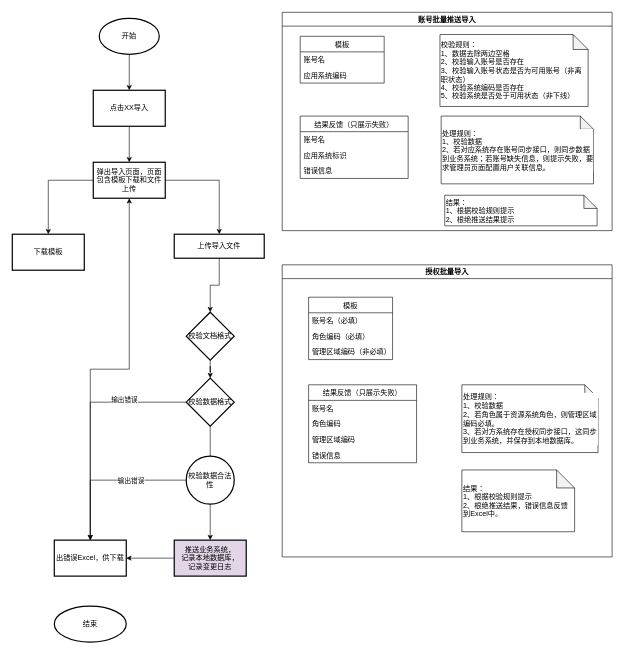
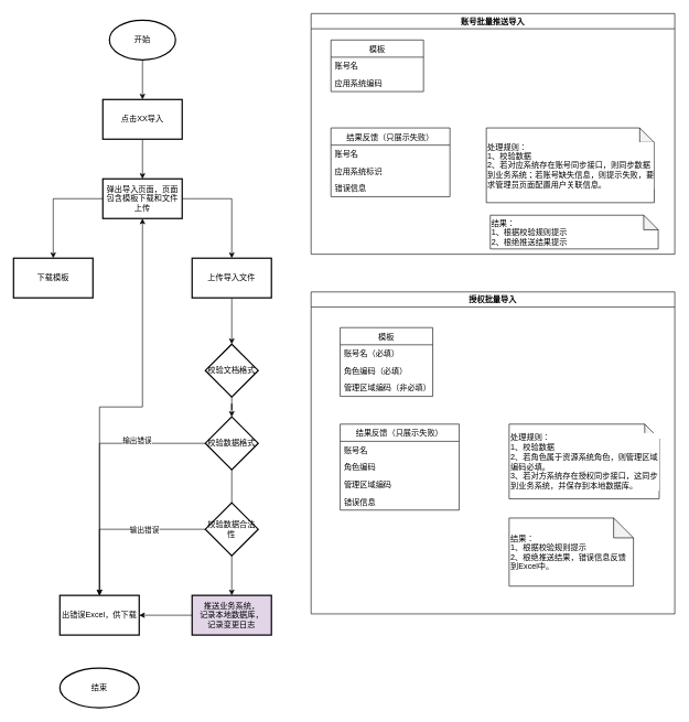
  <mxCell id="0" />
  <mxCell id="1" parent="0" />
  <mxCell id="2" value="" style="edgeStyle=orthogonalEdgeStyle;rounded=0;orthogonalLoop=1;jettySize=auto;html=1;" parent="1" source="3" target="5" edge="1"><mxGeometry relative="1" as="geometry" /></mxCell>
  <mxCell id="3" value="开始" style="strokeWidth=2;html=1;shape=mxgraph.flowchart.start_1;whiteSpace=wrap;" parent="1" vertex="1"><mxGeometry x="165" y="30" width="100" height="60" as="geometry" /></mxCell>
  <mxCell id="4" value="" style="edgeStyle=orthogonalEdgeStyle;rounded=0;orthogonalLoop=1;jettySize=auto;html=1;" parent="1" source="5" target="8" edge="1"><mxGeometry relative="1" as="geometry" /></mxCell>
  <mxCell id="5" value="点击XX导入" style="whiteSpace=wrap;html=1;strokeWidth=2;" parent="1" vertex="1"><mxGeometry x="155" y="150" width="120" height="60" as="geometry" /></mxCell>
  <mxCell id="6" value="" style="edgeStyle=orthogonalEdgeStyle;rounded=0;orthogonalLoop=1;jettySize=auto;html=1;" parent="1" source="8" target="9" edge="1"><mxGeometry relative="1" as="geometry" /></mxCell>
  <mxCell id="7" value="" style="edgeStyle=orthogonalEdgeStyle;rounded=0;orthogonalLoop=1;jettySize=auto;html=1;" parent="1" source="8" target="11" edge="1"><mxGeometry relative="1" as="geometry" /></mxCell>
  <mxCell id="8" value="弹出导入页面，页面包含模板下载和文件上传" style="whiteSpace=wrap;html=1;strokeWidth=2;" parent="1" vertex="1"><mxGeometry x="155" y="270" width="120" height="60" as="geometry" /></mxCell>
  <mxCell id="9" value="下载模板" style="whiteSpace=wrap;html=1;strokeWidth=2;" parent="1" vertex="1"><mxGeometry x="20" y="390" width="120" height="60" as="geometry" /></mxCell>
  <mxCell id="10" value="" style="edgeStyle=orthogonalEdgeStyle;rounded=0;orthogonalLoop=1;jettySize=auto;html=1;" parent="1" source="11" target="13" edge="1"><mxGeometry relative="1" as="geometry" /></mxCell>
- <mxCell id="11" value="上传导入文件" style="whiteSpace=wrap;html=1;strokeWidth=2;" parent="1" vertex="1"><mxGeometry x="290" y="390" width="150" height="40" as="geometry" /></mxCell>
+ <mxCell id="11" value="上传导入文件" style="whiteSpace=wrap;html=1;strokeWidth=2;" parent="1" vertex="1"><mxGeometry x="290" y="390" width="120" height="60" as="geometry" /></mxCell>
  <mxCell id="12" value="" style="edgeStyle=orthogonalEdgeStyle;rounded=0;orthogonalLoop=1;jettySize=auto;html=1;" parent="1" source="13" target="17" edge="1"><mxGeometry relative="1" as="geometry" /></mxCell>
  <mxCell id="13" value="校验文档格式" style="rhombus;whiteSpace=wrap;html=1;strokeWidth=2;" parent="1" vertex="1"><mxGeometry x="310" y="520" width="80" height="80" as="geometry" /></mxCell>
  <mxCell id="14" value="" style="edgeStyle=orthogonalEdgeStyle;rounded=0;orthogonalLoop=1;jettySize=auto;html=1;" parent="1" source="17" target="19" edge="1"><mxGeometry relative="1" as="geometry" /></mxCell>
  <mxCell id="15" style="edgeStyle=orthogonalEdgeStyle;rounded=0;orthogonalLoop=1;jettySize=auto;html=1;entryX=0.5;entryY=0;entryDx=0;entryDy=0;" parent="1" source="17" target="21" edge="1"><mxGeometry relative="1" as="geometry" /></mxCell>
  <mxCell id="16" value="输出错误" style="edgeLabel;html=1;align=center;verticalAlign=middle;resizable=0;points=[];fontColor=default;" parent="15" vertex="1" connectable="0"><mxGeometry x="-0.466" y="-4" relative="1" as="geometry"><mxPoint as="offset" /></mxGeometry></mxCell>
  <mxCell id="17" value="校验数据格式" style="rhombus;whiteSpace=wrap;html=1;strokeWidth=2;" parent="1" vertex="1"><mxGeometry x="310" y="630" width="80" height="80" as="geometry" /></mxCell>
  <mxCell id="18" value="" style="edgeStyle=orthogonalEdgeStyle;rounded=0;orthogonalLoop=1;jettySize=auto;html=1;" parent="1" source="19" target="21" edge="1"><mxGeometry relative="1" as="geometry" /></mxCell>
  <mxCell id="19" value="推送业务系统，&lt;br&gt;记录本地数据库，&lt;br&gt;记录变更日志" style="whiteSpace=wrap;html=1;strokeWidth=2;fillColor=#e1d5e7;" parent="1" vertex="1"><mxGeometry x="290" y="900" width="120" height="60" as="geometry" /></mxCell>
  <mxCell id="20" value="" style="edgeStyle=orthogonalEdgeStyle;rounded=0;orthogonalLoop=1;jettySize=auto;html=1;" parent="1" source="21" target="8" edge="1"><mxGeometry relative="1" as="geometry" /></mxCell>
  <mxCell id="21" value="出错误Excel，供下载" style="whiteSpace=wrap;html=1;strokeWidth=2;" parent="1" vertex="1"><mxGeometry x="90" y="900" width="120" height="60" as="geometry" /></mxCell>
  <mxCell id="22" value="结束" style="ellipse;whiteSpace=wrap;html=1;strokeWidth=2;" parent="1" vertex="1"><mxGeometry x="90" y="1010" width="120" height="60" as="geometry" /></mxCell>
  <mxCell id="23" value="账号批量推送导入" style="swimlane;fontColor=default;labelBackgroundColor=default;" parent="1" vertex="1"><mxGeometry x="470" y="20" width="550" height="364" as="geometry" /></mxCell>
  <mxCell id="24" value="模板" style="swimlane;fontStyle=0;childLayout=stackLayout;horizontal=1;startSize=26;fillColor=none;horizontalStack=0;resizeParent=1;resizeParentMax=0;resizeLast=0;collapsible=1;marginBottom=0;" parent="23" vertex="1"><mxGeometry x="30" y="40" width="140" height="78" as="geometry" /></mxCell>
  <mxCell id="25" value="账号名" style="text;strokeColor=none;fillColor=none;align=left;verticalAlign=top;spacingLeft=4;spacingRight=4;overflow=hidden;rotatable=0;points=[[0,0.5],[1,0.5]];portConstraint=eastwest;" parent="24" vertex="1"><mxGeometry y="26" width="140" height="26" as="geometry" /></mxCell>
  <mxCell id="26" value="应用系统编码" style="text;strokeColor=none;fillColor=none;align=left;verticalAlign=top;spacingLeft=4;spacingRight=4;overflow=hidden;rotatable=0;points=[[0,0.5],[1,0.5]];portConstraint=eastwest;" parent="24" vertex="1"><mxGeometry y="52" width="140" height="26" as="geometry" /></mxCell>
- <mxCell id="27" value="校验规则：&lt;br&gt;1、数据去除两边空格&lt;br&gt;2、校验输入账号是否存在&lt;br&gt;3、校验输入账号状态是否为可用账号（非离职状态）&lt;br&gt;4、校验系统编码是否存在&lt;br&gt;5、校验系统是否处于可用状态（非下线）" style="shape=note;whiteSpace=wrap;html=1;backgroundOutline=1;darkOpacity=0.05;align=left;size=25;" parent="23" vertex="1"><mxGeometry x="263" y="37" width="247" height="120" as="geometry" /></mxCell>
  <mxCell id="28" value="结果：&lt;br&gt;1、根据校验规则提示&lt;br&gt;2、根绝推送结果提示&lt;br&gt;" style="shape=note;whiteSpace=wrap;html=1;backgroundOutline=1;darkOpacity=0.05;align=left;size=22;" parent="23" vertex="1"><mxGeometry x="271" y="305" width="254" height="51" as="geometry" /></mxCell>
  <mxCell id="29" value="处理规则：&lt;br&gt;1、校验数据&lt;br&gt;2、若对应系统存在账号同步接口，则同步数据到业务系统；若账号缺失信息，则提示失败，要求管理员页面配置用户关联信息。" style="shape=note;whiteSpace=wrap;html=1;backgroundOutline=1;darkOpacity=0.05;labelBackgroundColor=default;fontColor=default;size=22;align=left;" parent="23" vertex="1"><mxGeometry x="265" y="173" width="254" height="113" as="geometry" /></mxCell>
  <mxCell id="30" value="结果反馈（只展示失败）" style="swimlane;fontStyle=0;childLayout=stackLayout;horizontal=1;startSize=26;fillColor=none;horizontalStack=0;resizeParent=1;resizeParentMax=0;resizeLast=0;collapsible=1;marginBottom=0;" parent="23" vertex="1"><mxGeometry x="30" y="173" width="180" height="104" as="geometry" /></mxCell>
  <mxCell id="31" value="账号名" style="text;strokeColor=none;fillColor=none;align=left;verticalAlign=top;spacingLeft=4;spacingRight=4;overflow=hidden;rotatable=0;points=[[0,0.5],[1,0.5]];portConstraint=eastwest;" parent="30" vertex="1"><mxGeometry y="26" width="180" height="26" as="geometry" /></mxCell>
  <mxCell id="32" value="应用系统标识" style="text;strokeColor=none;fillColor=none;align=left;verticalAlign=top;spacingLeft=4;spacingRight=4;overflow=hidden;rotatable=0;points=[[0,0.5],[1,0.5]];portConstraint=eastwest;" parent="30" vertex="1"><mxGeometry y="52" width="180" height="26" as="geometry" /></mxCell>
  <mxCell id="33" value="错误信息" style="text;strokeColor=none;fillColor=none;align=left;verticalAlign=top;spacingLeft=4;spacingRight=4;overflow=hidden;rotatable=0;points=[[0,0.5],[1,0.5]];portConstraint=eastwest;" parent="30" vertex="1"><mxGeometry y="78" width="180" height="26" as="geometry" /></mxCell>
  <mxCell id="34" style="edgeStyle=orthogonalEdgeStyle;rounded=0;orthogonalLoop=1;jettySize=auto;html=1;entryX=0.5;entryY=0;entryDx=0;entryDy=0;fontColor=default;" parent="1" source="36" target="21" edge="1"><mxGeometry relative="1" as="geometry" /></mxCell>
  <mxCell id="35" value="输出错误" style="edgeLabel;html=1;align=center;verticalAlign=middle;resizable=0;points=[];fontColor=default;" parent="34" vertex="1" connectable="0"><mxGeometry x="-0.283" y="1" relative="1" as="geometry"><mxPoint as="offset" /></mxGeometry></mxCell>
- <mxCell id="36" value="校验数据合法性" style="ellipse;whiteSpace=wrap;html=1;strokeWidth=2;" parent="1" vertex="1"><mxGeometry x="310" y="760" width="80" height="80" as="geometry" /></mxCell>
+ <mxCell id="36" value="校验数据合法性" style="rhombus;whiteSpace=wrap;html=1;strokeWidth=2;" parent="1" vertex="1"><mxGeometry x="310" y="760" width="80" height="80" as="geometry" /></mxCell>
  <mxCell id="37" value="授权批量导入" style="swimlane;fontColor=default;labelBackgroundColor=default;" parent="1" vertex="1"><mxGeometry x="470" y="441" width="550" height="487" as="geometry" /></mxCell>
  <mxCell id="38" value="结果：&lt;br&gt;1、根据校验规则提示&lt;br&gt;2、根绝推送结果，错误信息反馈到Excel中。" style="shape=note;whiteSpace=wrap;html=1;backgroundOutline=1;darkOpacity=0.05;align=left;" parent="37" vertex="1"><mxGeometry x="299.5" y="342" width="188" height="103" as="geometry" /></mxCell>
  <mxCell id="39" value="结果反馈（只展示失败）" style="swimlane;fontStyle=0;childLayout=stackLayout;horizontal=1;startSize=26;fillColor=none;horizontalStack=0;resizeParent=1;resizeParentMax=0;resizeLast=0;collapsible=1;marginBottom=0;" parent="37" vertex="1"><mxGeometry x="44" y="200" width="180" height="130" as="geometry" /></mxCell>
  <mxCell id="40" value="账号名" style="text;strokeColor=none;fillColor=none;align=left;verticalAlign=top;spacingLeft=4;spacingRight=4;overflow=hidden;rotatable=0;points=[[0,0.5],[1,0.5]];portConstraint=eastwest;" parent="39" vertex="1"><mxGeometry y="26" width="180" height="26" as="geometry" /></mxCell>
  <mxCell id="41" value="角色编码" style="text;strokeColor=none;fillColor=none;align=left;verticalAlign=top;spacingLeft=4;spacingRight=4;overflow=hidden;rotatable=0;points=[[0,0.5],[1,0.5]];portConstraint=eastwest;" parent="39" vertex="1"><mxGeometry y="52" width="180" height="26" as="geometry" /></mxCell>
  <mxCell id="42" value="管理区域编码" style="text;strokeColor=none;fillColor=none;align=left;verticalAlign=top;spacingLeft=4;spacingRight=4;overflow=hidden;rotatable=0;points=[[0,0.5],[1,0.5]];portConstraint=eastwest;" parent="39" vertex="1"><mxGeometry y="78" width="180" height="26" as="geometry" /></mxCell>
  <mxCell id="43" value="错误信息" style="text;strokeColor=none;fillColor=none;align=left;verticalAlign=top;spacingLeft=4;spacingRight=4;overflow=hidden;rotatable=0;points=[[0,0.5],[1,0.5]];portConstraint=eastwest;" parent="39" vertex="1"><mxGeometry y="104" width="180" height="26" as="geometry" /></mxCell>
  <mxCell id="44" value="模板" style="swimlane;fontStyle=0;childLayout=stackLayout;horizontal=1;startSize=26;fillColor=none;horizontalStack=0;resizeParent=1;resizeParentMax=0;resizeLast=0;collapsible=1;marginBottom=0;" parent="37" vertex="1"><mxGeometry x="44" y="54" width="140" height="104" as="geometry" /></mxCell>
  <mxCell id="45" value="账号名（必填）" style="text;strokeColor=none;fillColor=none;align=left;verticalAlign=top;spacingLeft=4;spacingRight=4;overflow=hidden;rotatable=0;points=[[0,0.5],[1,0.5]];portConstraint=eastwest;" parent="44" vertex="1"><mxGeometry y="26" width="140" height="26" as="geometry" /></mxCell>
  <mxCell id="46" value="角色编码（必填）" style="text;strokeColor=none;fillColor=none;align=left;verticalAlign=top;spacingLeft=4;spacingRight=4;overflow=hidden;rotatable=0;points=[[0,0.5],[1,0.5]];portConstraint=eastwest;" parent="44" vertex="1"><mxGeometry y="52" width="140" height="26" as="geometry" /></mxCell>
  <mxCell id="47" value="管理区域编码（非必填）" style="text;strokeColor=none;fillColor=none;align=left;verticalAlign=top;spacingLeft=4;spacingRight=4;overflow=hidden;rotatable=0;points=[[0,0.5],[1,0.5]];portConstraint=eastwest;" parent="44" vertex="1"><mxGeometry y="78" width="140" height="26" as="geometry" /></mxCell>
  <mxCell id="48" value="处理规则：&lt;br&gt;1、校验数据&lt;br&gt;2、若角色属于资源系统角色，则管理区域编码必填。&lt;br&gt;3、若对方系统存在授权同步接口，这同步到业务系统，并保存到本地数据库。" style="shape=note;whiteSpace=wrap;html=1;backgroundOutline=1;darkOpacity=0.05;labelBackgroundColor=default;fontColor=default;size=22;align=left;" parent="37" vertex="1"><mxGeometry x="299.5" y="200" width="227" height="113" as="geometry" /></mxCell>
